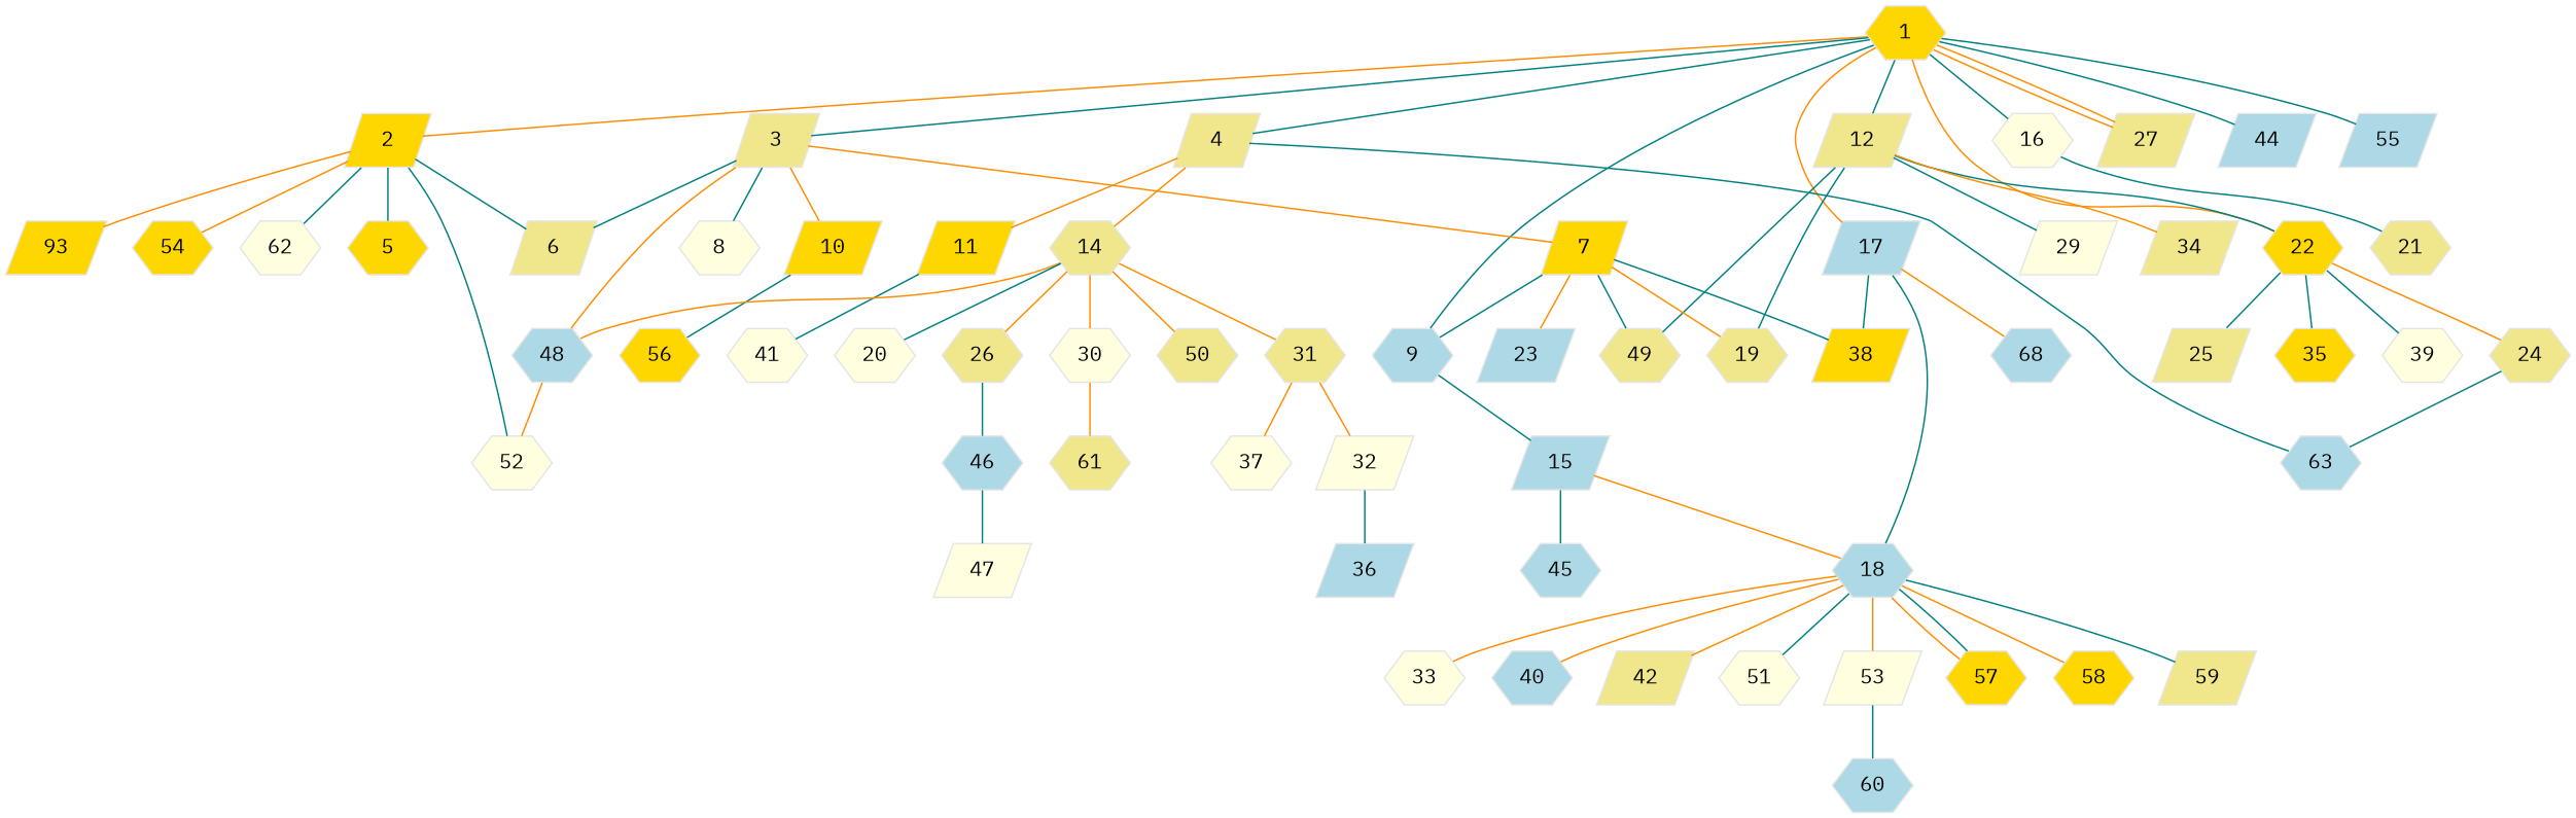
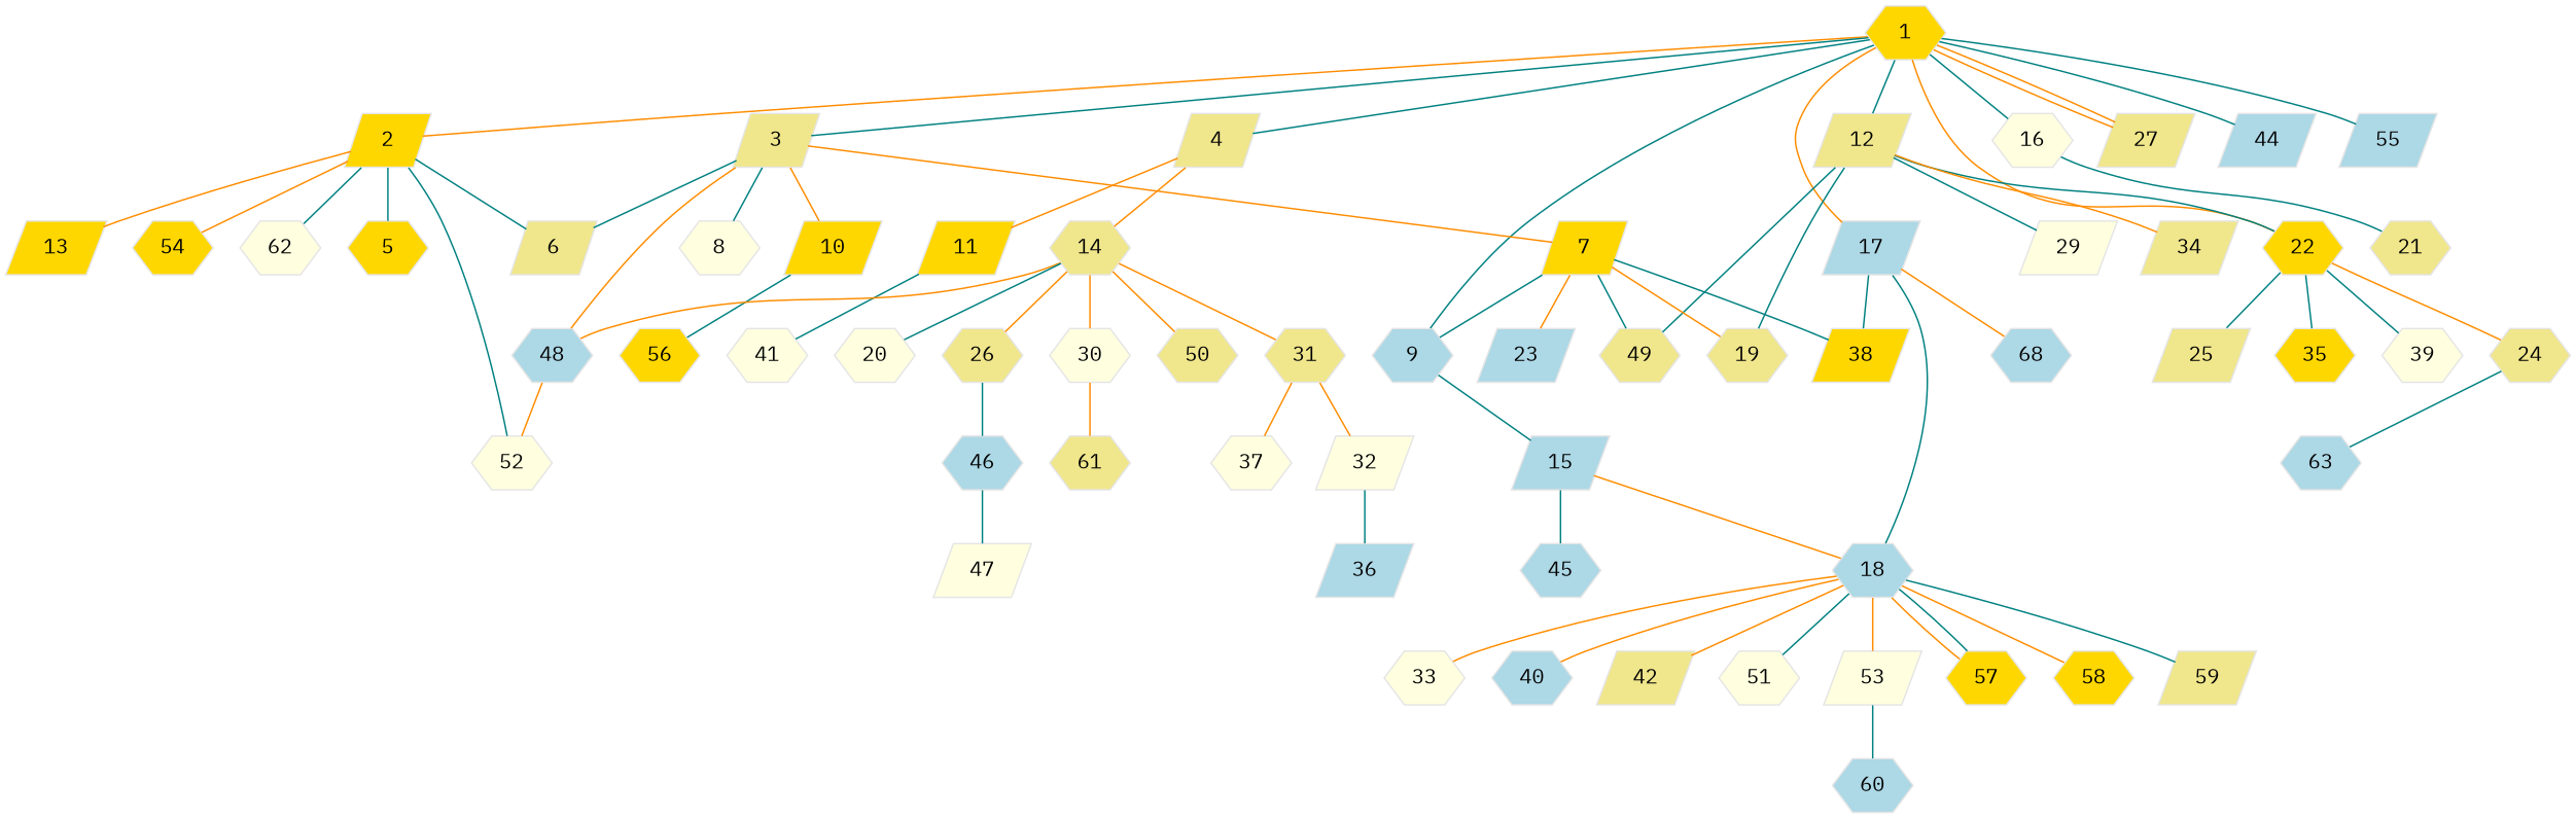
  graph {
    fontname="IBM Plex Mono"
    node [color=gray90 fillcolor=khaki fontname="IBM Plex Mono" shape=hexagon style=filled]
    edge [color=teal fontname="IBM Plex Mono"]
    1 [fillcolor=gold]
    2 [fillcolor=gold shape=parallelogram]
    3 [shape=parallelogram]
    4 [shape=parallelogram]
    9 [fillcolor=lightblue]
    12 [shape=parallelogram]
    16 [fillcolor=lightyellow]
    17 [fillcolor=lightblue shape=parallelogram]
    22 [fillcolor=gold]
    27 [shape=parallelogram]
    44 [fillcolor=lightblue shape=parallelogram]
    55 [fillcolor=lightblue shape=parallelogram]
    5 [fillcolor=gold]
    6 [shape=parallelogram]
-   13 [fillcolor=gold shape=parallelogram label=93]
+   13 [fillcolor=gold shape=parallelogram]
    52 [fillcolor=lightyellow]
    54 [fillcolor=gold]
    62 [fillcolor=lightyellow]
    7 [fillcolor=gold shape=parallelogram]
    8 [fillcolor=lightyellow]
    10 [fillcolor=gold shape=parallelogram]
    48 [fillcolor=lightblue]
    11 [fillcolor=gold shape=parallelogram]
    14
    n25 [fillcolor=lightblue label=63]
    15 [fillcolor=lightblue shape=parallelogram]
    19
    49
    29 [fillcolor=lightyellow shape=parallelogram]
    34 [shape=parallelogram]
    21
    38 [fillcolor=gold shape=parallelogram]
    18 [fillcolor=lightblue]
    n34 [fillcolor=lightblue label=68]
    24
    25 [shape=parallelogram]
    35 [fillcolor=gold]
    39 [fillcolor=lightyellow]
    23 [fillcolor=lightblue shape=parallelogram]
    56 [fillcolor=gold]
    41 [fillcolor=lightyellow]
    20 [fillcolor=lightyellow]
    26
    30 [fillcolor=lightyellow]
    31
    50
    45 [fillcolor=lightblue]
    46 [fillcolor=lightblue]
    61
    32 [fillcolor=lightyellow shape=parallelogram]
    37 [fillcolor=lightyellow]
    33 [fillcolor=lightyellow]
    40 [fillcolor=lightblue]
    42 [shape=parallelogram]
    51 [fillcolor=lightyellow]
    53 [fillcolor=lightyellow shape=parallelogram]
    57 [fillcolor=gold]
    58 [fillcolor=gold]
    59 [shape=parallelogram]
    60 [fillcolor=lightblue]
    47 [fillcolor=lightyellow shape=parallelogram]
    36 [fillcolor=lightblue shape=parallelogram]
    1 -- 2 [color=darkorange]
    1 -- 3
    1 -- 4
    1 -- 9
    1 -- 12
    1 -- 16
    1 -- 17 [color=darkorange]
    1 -- 22 [color=darkorange]
    1 -- 27 [color=darkorange]
    1 -- 27 [color=darkorange]
    1 -- 44
    1 -- 55
    2 -- 5
    2 -- 6
    2 -- 13 [color=darkorange]
    2 -- 52
    2 -- 54 [color=darkorange]
    2 -- 62
    3 -- 6
    3 -- 7 [color=darkorange]
    3 -- 8
    3 -- 10 [color=darkorange]
    3 -- 48 [color=darkorange]
    4 -- 11 [color=darkorange]
    4 -- 14 [color=darkorange]
-   4 -- n25
    9 -- 15
    12 -- 22
    12 -- 19
    12 -- 49
    12 -- 29
    12 -- 34 [color=darkorange]
    16 -- 21
    17 -- 38
    17 -- 18
    17 -- n34 [color=darkorange]
    22 -- 24 [color=darkorange]
    22 -- 25
    22 -- 35
    22 -- 39
    7 -- 9
    7 -- 19 [color=darkorange]
    7 -- 49
    7 -- 38
    7 -- 23 [color=darkorange]
    10 -- 56
    48 -- 52 [color=darkorange]
    11 -- 41
    14 -- 48 [color=darkorange]
    14 -- 20
    14 -- 26 [color=darkorange]
    14 -- 30 [color=darkorange]
    14 -- 31 [color=darkorange]
    14 -- 50 [color=darkorange]
    15 -- 18 [color=darkorange]
    15 -- 45
    18 -- 33 [color=darkorange]
    18 -- 40 [color=darkorange]
    18 -- 42 [color=darkorange]
    18 -- 51
    18 -- 53 [color=darkorange]
    18 -- 57 [color=darkorange]
    18 -- 57
    18 -- 58 [color=darkorange]
    18 -- 59
    24 -- n25
    26 -- 46
    30 -- 61 [color=darkorange]
    31 -- 32 [color=darkorange]
    31 -- 37 [color=darkorange]
    46 -- 47
    32 -- 36
    53 -- 60
  }
